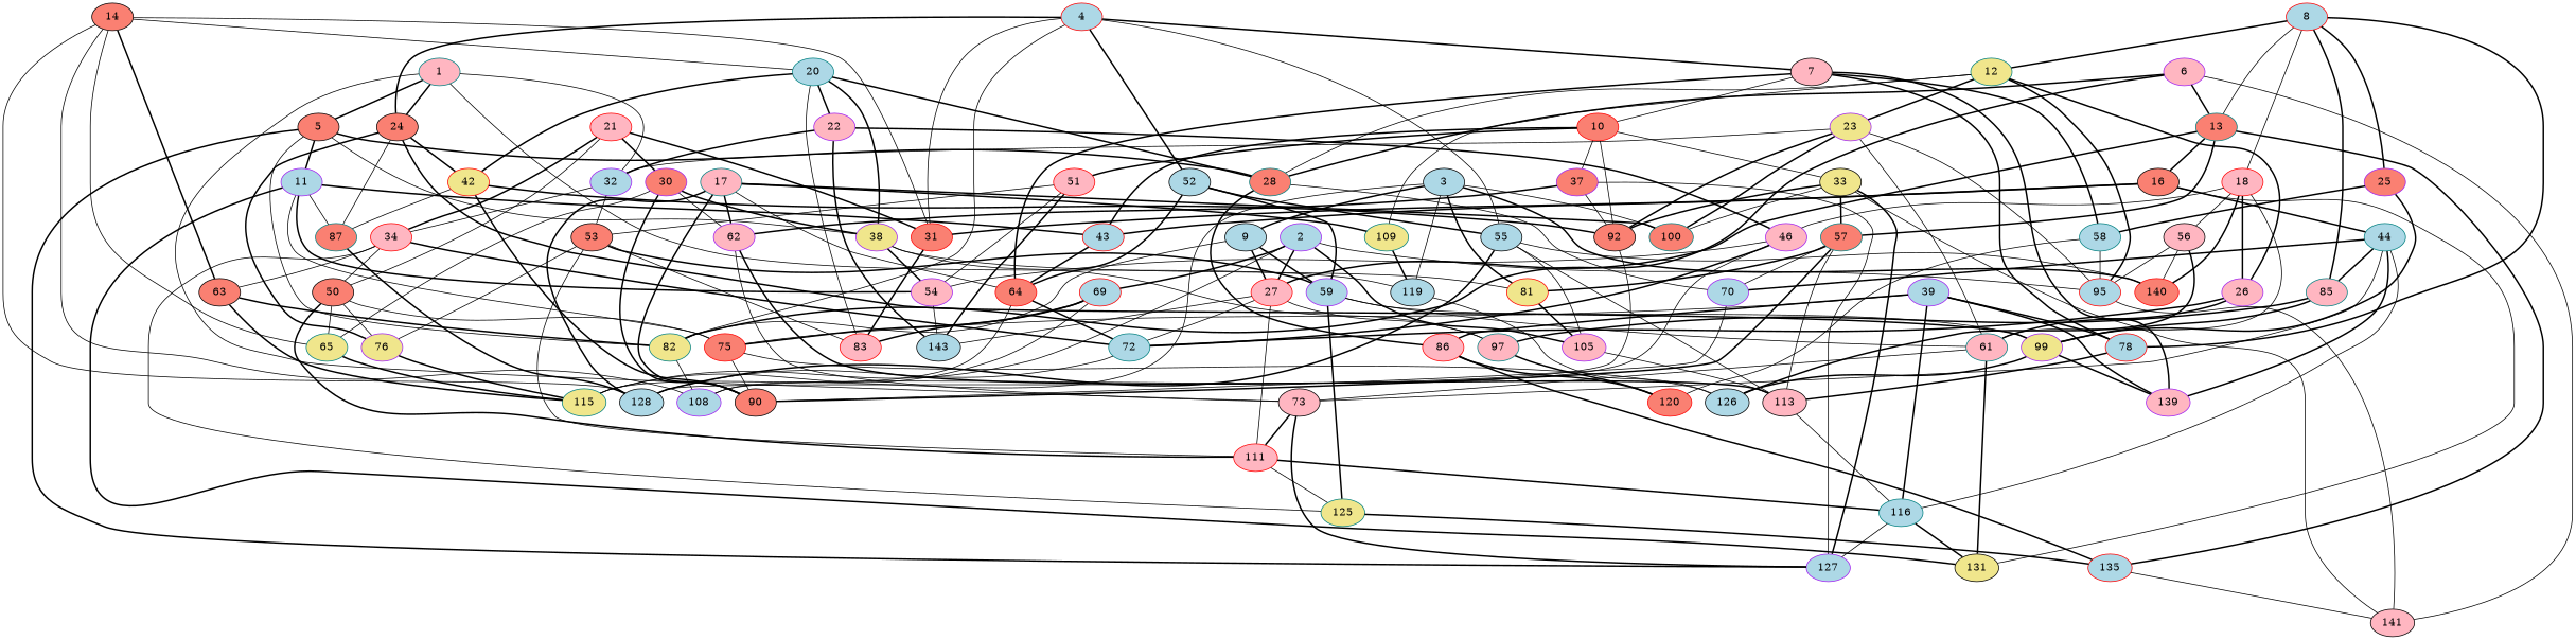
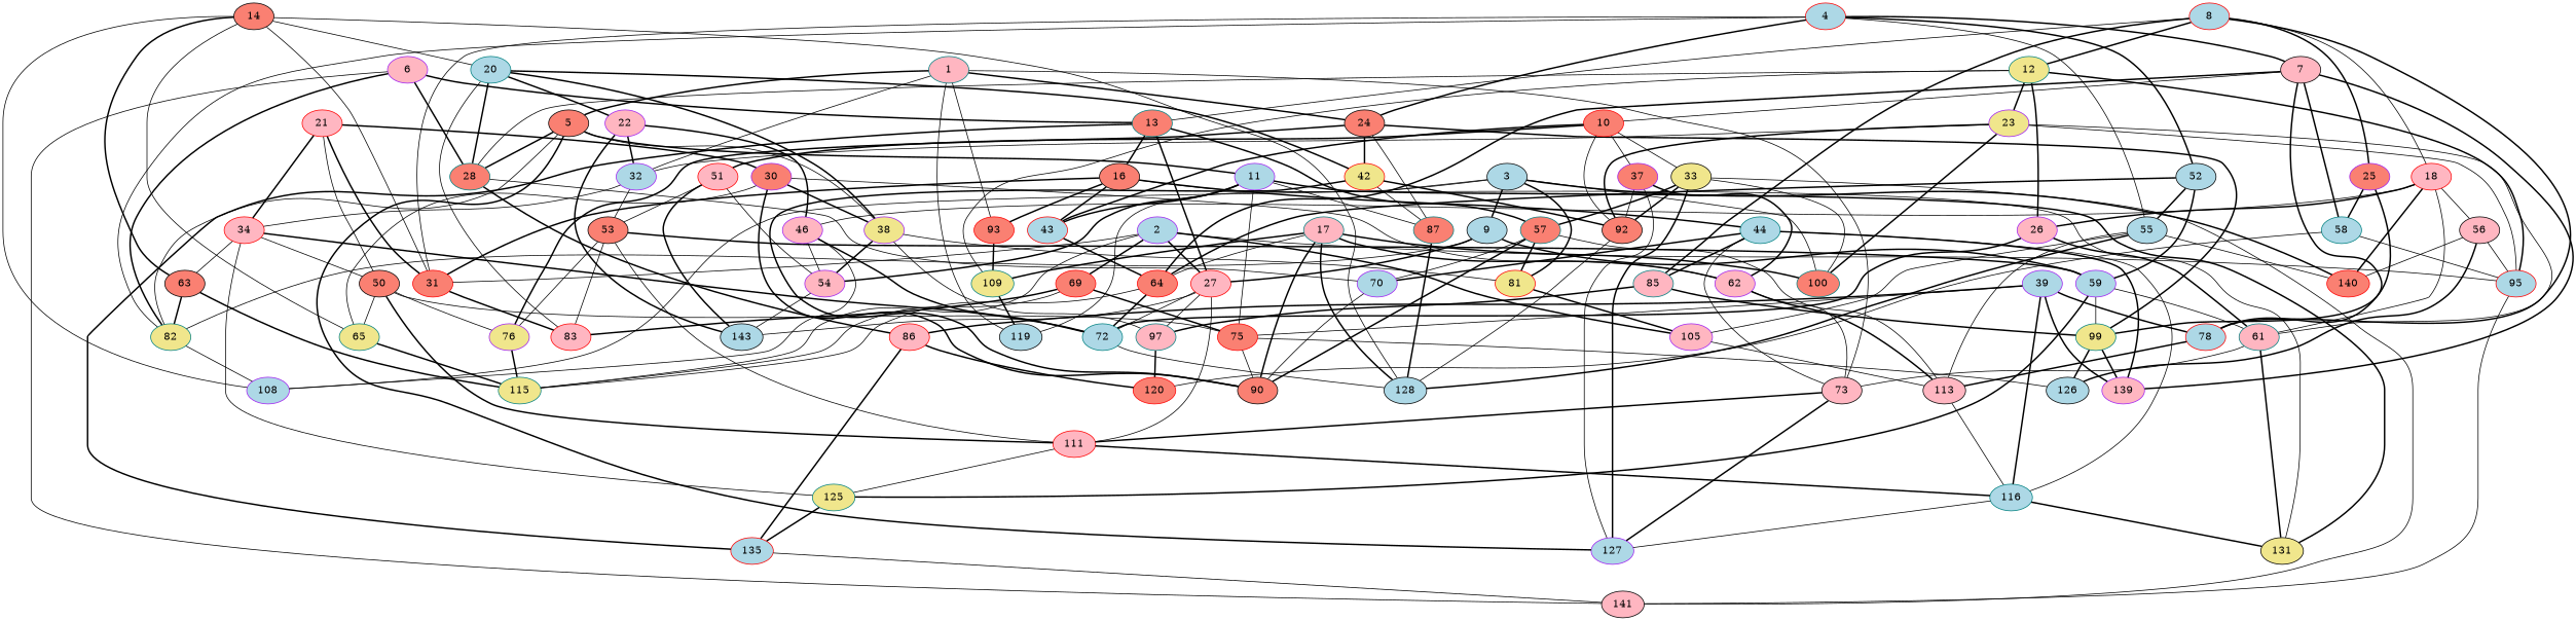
  graph {
    node [color=black fillcolor=lightblue style=filled]
    edge [style=bold]
    1 [color=teal fillcolor=lightpink super="+129"]
    5 [fillcolor=salmon super="+74"]
    24 [fillcolor=salmon super="+29"]
    32 [color=purple super="+102"]
    73 [fillcolor=lightpink super="+91"]
+   93 [color=red fillcolor=salmon]
    119
    82 [color=teal fillcolor=khaki super="+112"]
    11 [color=purple super="+124"]
    28 [color=teal fillcolor=salmon super="+40"]
    38 [color=purple fillcolor=khaki super="+88"]
    127 [color=purple]
    87 [color=teal fillcolor=salmon]
    42 [color=red fillcolor=khaki super="+45"]
    76 [color=purple fillcolor=khaki]
-   99 [color=purple fillcolor=khaki super="+138"]
+   99 [color=teal fillcolor=khaki super="+138"]
    34 [color=red fillcolor=lightpink super="+80"]
    53 [fillcolor=salmon super="+60"]
    111 [color=red fillcolor=lightpink super="+134"]
    109 [color=teal fillcolor=khaki]
    126
    2 [color=purple super="+77"]
    27 [color=red fillcolor=lightpink super="+49"]
    31 [color=red fillcolor=salmon super="+36"]
-   69 [color=red]
+   69 [color=red fillcolor=salmon]
    95 [color=red super="+144"]
    105 [color=purple fillcolor=lightpink]
    115 [color=teal fillcolor=khaki super="+123"]
    143
    72 [color=teal super="+142"]
    97 [color=teal fillcolor=lightpink]
    83 [color=red fillcolor=lightpink]
    75 [color=red fillcolor=salmon super="+101"]
    141 [fillcolor=lightpink]
    113 [fillcolor=lightpink super="+118"]
    3 [super="+103"]
    9
    81 [color=red fillcolor=khaki]
    100 [color=teal fillcolor=salmon]
    108 [color=purple]
    140 [color=red fillcolor=salmon]
    59 [color=purple super="+104"]
    4 [color=red super="+35"]
    7 [fillcolor=lightpink super="+114"]
    52
    55 [super="+89"]
    10 [color=red fillcolor=salmon super="+15"]
    58 [color=teal]
    64 [color=red fillcolor=salmon super="+96"]
    78 [color=red]
    139 [color=purple fillcolor=lightpink]
    128 [super="+137"]
    43 [color=red]
    54 [color=purple fillcolor=lightpink super="+130"]
    131 [fillcolor=khaki]
    70 [color=purple]
    86 [color=red fillcolor=lightpink]
    13 [color=teal fillcolor=salmon super="+19"]
    16 [fillcolor=salmon super="+107"]
    57 [color=teal fillcolor=salmon super="+71"]
    135 [color=red]
    6 [color=purple fillcolor=lightpink]
    33 [fillcolor=khaki super="+47"]
    37 [color=purple fillcolor=salmon]
    51 [color=red fillcolor=lightpink]
    92 [fillcolor=salmon super="+94"]
    120 [color=red fillcolor=salmon]
    8 [color=red super="+121"]
    12 [color=teal fillcolor=khaki super="+132"]
    18 [color=red fillcolor=lightpink super="+122"]
    25 [color=purple fillcolor=salmon]
    85 [color=teal fillcolor=lightpink]
    23 [color=purple fillcolor=khaki super="+110"]
    26 [color=purple fillcolor=lightpink]
    46 [color=purple fillcolor=lightpink super="+48"]
    56 [fillcolor=lightpink]
    61 [color=teal fillcolor=lightpink super="+79"]
    125 [color=teal fillcolor=khaki]
    62 [color=purple fillcolor=lightpink super="+117"]
    90 [fillcolor=salmon super="+98"]
    44 [color=teal super="+67"]
    14 [fillcolor=salmon super="+41"]
    20 [color=teal super="+106"]
    63 [fillcolor=salmon]
    65 [color=teal fillcolor=khaki]
    22 [color=purple fillcolor=lightpink]
    116 [color=teal super="+136"]
    17 [color=teal fillcolor=lightpink super="+68"]
    30 [color=purple fillcolor=salmon super="+133"]
    21 [color=red fillcolor=lightpink]
    50 [fillcolor=salmon super="+84"]
    39 [color=purple super="+66"]
    1 -- 5
    1 -- 24
    1 -- 32 [style=solid]
    1 -- 73 [style=solid]
+   1 -- 93 [style=solid]
    1 -- 119 [style=solid]
    5 -- 82 [style=solid]
    5 -- 11
    5 -- 28
    5 -- 38 [style=solid]
    5 -- 127
    24 -- 87 [style=solid]
    24 -- 42
    24 -- 76
    24 -- 99
    32 -- 34 [style=solid]
    32 -- 53 [style=solid]
    73 -- 127
    73 -- 111
-   119 -- 126 [style=solid]
+   93 -- 109
    82 -- 108 [style=solid]
    11 -- 87 [style=solid]
    11 -- 75 [style=solid]
    11 -- 43
    11 -- 54
    11 -- 131
    28 -- 70 [style=solid]
    28 -- 86
    38 -- 97 [style=solid]
    38 -- 81 [style=solid]
    38 -- 54
    87 -- 128
    42 -- 87 [style=solid]
    42 -- 92
    42 -- 90
    76 -- 115
    99 -- 126
    99 -- 139
    34 -- 72
    34 -- 125 [style=solid]
    34 -- 63 [style=solid]
    34 -- 50 [style=solid]
    53 -- 76 [style=solid]
    53 -- 111 [style=solid]
    53 -- 83 [style=solid]
    53 -- 59
    111 -- 125 [style=solid]
    111 -- 116
    109 -- 119
    2 -- 27
+   2 -- 31 [style=solid]
    2 -- 69
    2 -- 95 [style=solid]
    2 -- 105
    2 -- 115 [style=solid]
    27 -- 111 [style=solid]
    27 -- 143 [style=solid]
    27 -- 72 [style=solid]
    27 -- 97 [style=solid]
    31 -- 83
    69 -- 115 [style=solid]
    69 -- 83
    69 -- 75
    95 -- 141 [style=solid]
    105 -- 113 [style=solid]
    72 -- 128 [style=solid]
    97 -- 120
    75 -- 126 [style=solid]
    75 -- 90 [style=solid]
    113 -- 116 [style=solid]
    3 -- 119 [style=solid]
    3 -- 9
    3 -- 81
    3 -- 100 [style=solid]
    3 -- 108 [style=solid]
    3 -- 140
    9 -- 82 [style=solid]
    9 -- 27
    9 -- 59
    81 -- 105
    59 -- 99 [style=solid]
    59 -- 61 [style=solid]
    59 -- 125
    4 -- 24
    4 -- 82 [style=solid]
    4 -- 31 [style=solid]
    4 -- 7
    4 -- 52
    4 -- 55 [style=solid]
    7 -- 10 [style=solid]
    7 -- 58
    7 -- 64
    7 -- 78
    7 -- 139
    52 -- 59
    52 -- 55
    52 -- 64
    55 -- 105 [style=solid]
    55 -- 113 [style=solid]
    55 -- 140 [style=solid]
    55 -- 128
    10 -- 43
    10 -- 33 [style=solid]
    10 -- 37 [style=solid]
    10 -- 51
    10 -- 92 [style=solid]
    58 -- 95 [style=solid]
    58 -- 120 [style=solid]
    64 -- 115 [style=solid]
    64 -- 72
    78 -- 113
    43 -- 64
    54 -- 143 [style=solid]
    70 -- 90 [style=solid]
    86 -- 135
    86 -- 120
    13 -- 27
    13 -- 16
    13 -- 57
    13 -- 135
+   16 -- 93
    16 -- 31
    16 -- 43
    16 -- 131 [style=solid]
    16 -- 44
    57 -- 113 [style=solid]
    57 -- 81
    57 -- 70 [style=solid]
    57 -- 90
    135 -- 141 [style=solid]
    6 -- 82
    6 -- 28
    6 -- 141 [style=solid]
    6 -- 13
    33 -- 127
    33 -- 141 [style=solid]
    33 -- 100 [style=solid]
    33 -- 57
    33 -- 92
    37 -- 127 [style=solid]
    37 -- 92 [style=solid]
    37 -- 62
    51 -- 53 [style=solid]
    51 -- 143
    51 -- 54 [style=solid]
    92 -- 128 [style=solid]
    8 -- 78
    8 -- 13 [style=solid]
    8 -- 12
    8 -- 18 [style=solid]
    8 -- 25
    8 -- 85
    12 -- 28 [style=solid]
    12 -- 109 [style=solid]
    12 -- 95
    12 -- 23
    12 -- 26
    18 -- 140
    18 -- 26
    18 -- 46 [style=solid]
    18 -- 56 [style=solid]
    18 -- 61 [style=solid]
    25 -- 99
    25 -- 58
    85 -- 99
    85 -- 97
    23 -- 32 [style=solid]
    23 -- 95 [style=solid]
    23 -- 100
    23 -- 92
    23 -- 61 [style=solid]
    26 -- 72
    26 -- 61
    46 -- 72
    46 -- 108 [style=solid]
    46 -- 54 [style=solid]
    56 -- 126
    56 -- 95 [style=solid]
    56 -- 140 [style=solid]
    61 -- 73 [style=solid]
    61 -- 131
    125 -- 135
    62 -- 73 [style=solid]
    62 -- 113
    44 -- 73 [style=solid]
    44 -- 139
    44 -- 70
    44 -- 85
    44 -- 116 [style=solid]
    14 -- 31 [style=solid]
    14 -- 108 [style=solid]
    14 -- 128 [style=solid]
    14 -- 20 [style=solid]
    14 -- 63
    14 -- 65 [style=solid]
    20 -- 28
    20 -- 38
    20 -- 42
    20 -- 83 [style=solid]
    20 -- 22
    63 -- 82
    63 -- 115
    65 -- 115
    22 -- 32
    22 -- 143
    22 -- 46
    116 -- 127 [style=solid]
    116 -- 131
    17 -- 109
    17 -- 100
    17 -- 64 [style=solid]
    17 -- 128
    17 -- 62
    17 -- 90
    30 -- 38
    30 -- 62 [style=solid weight=2]
    30 -- 90
    30 -- 65 [style=solid]
    21 -- 34
    21 -- 31
    21 -- 30
    21 -- 50 [style=solid]
    50 -- 76 [style=solid]
    50 -- 111
    50 -- 75 [style=solid]
    50 -- 65 [style=solid]
    39 -- 75 [style=solid]
    39 -- 78
    39 -- 139
    39 -- 86
    39 -- 116
  }
